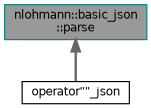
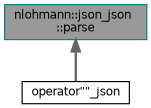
  digraph {
    rankdir=TB
    node [fontname=Helvetica fontsize=10 shape=box style=filled]
-   n1 [color=teal fillcolor=grey60 fontcolor=black height=0.2 label="nlohmann::basic_json\l::parse" width=0.4]
+   n1 [color=teal fillcolor=grey60 fontcolor=black height=0.2 label="nlohmann::json_json\l::parse" width=0.4]
    n2 [color=black fillcolor=white height=0.2 label="operator\"\"_json" width=0.4]
    n1 -> n2 [color=gray40 dir=back fontname=Helvetica fontsize=10 labelfontname=Helvetica labelfontsize=10 style=bold]
  }
